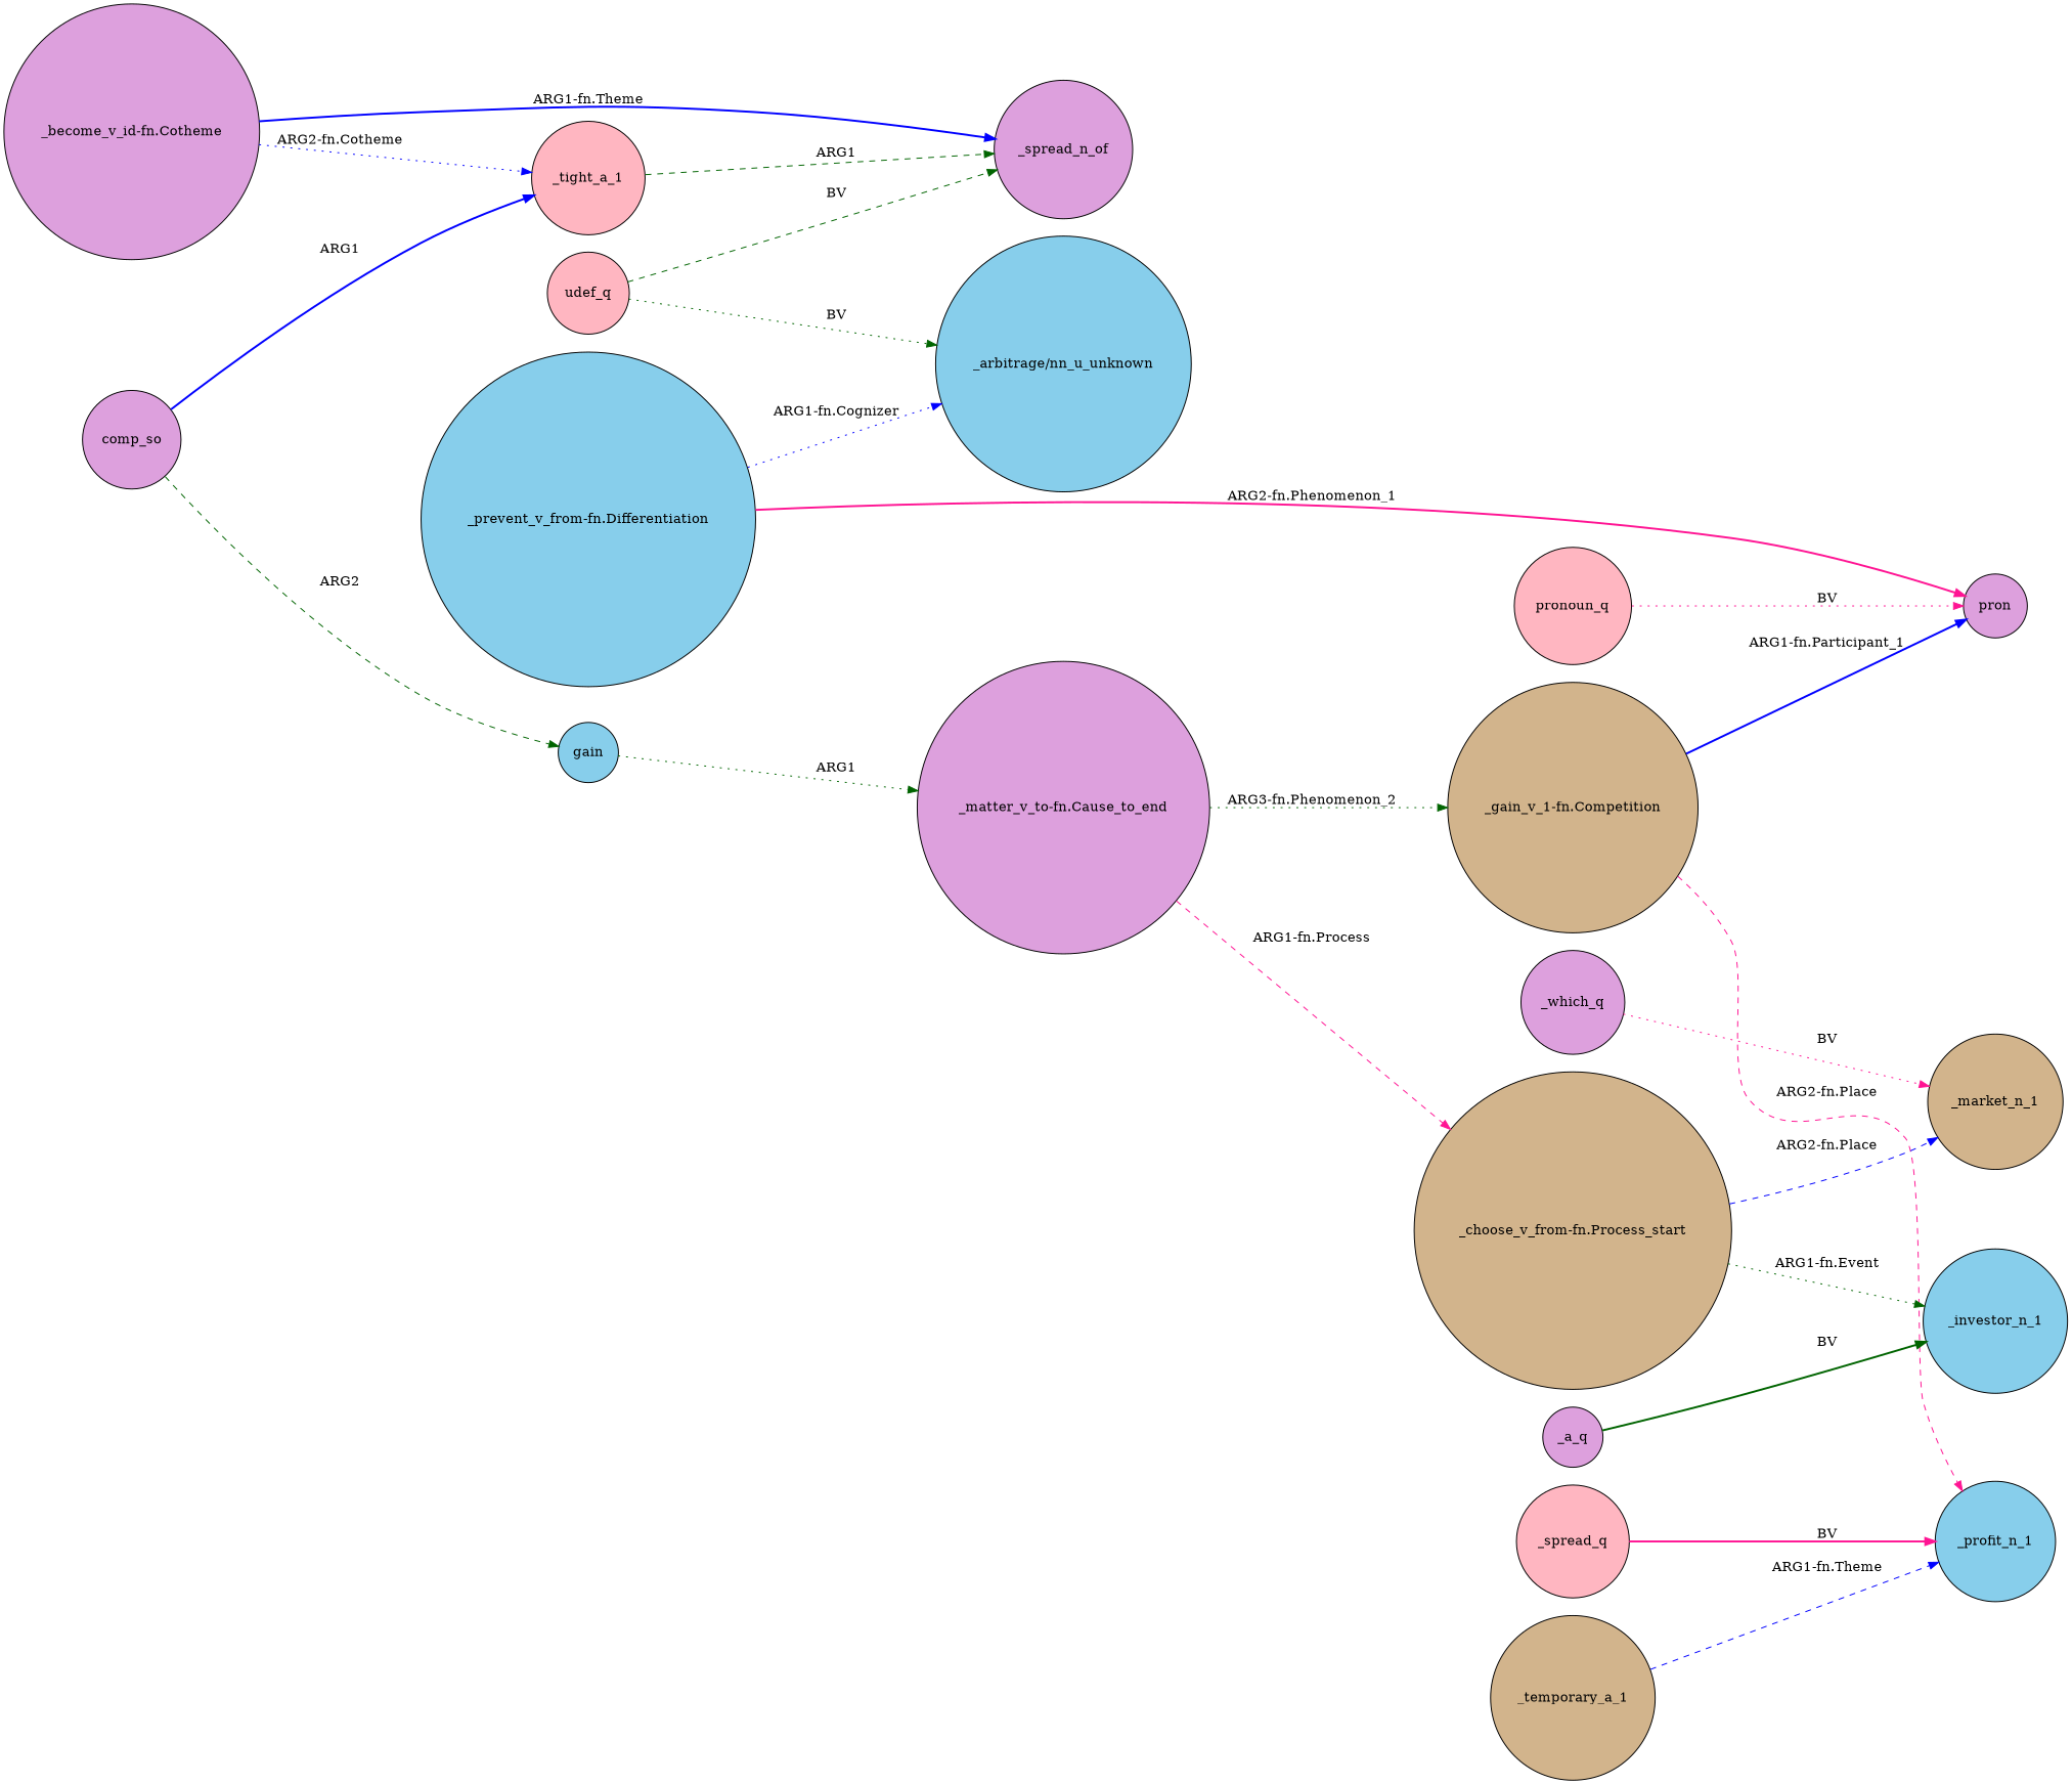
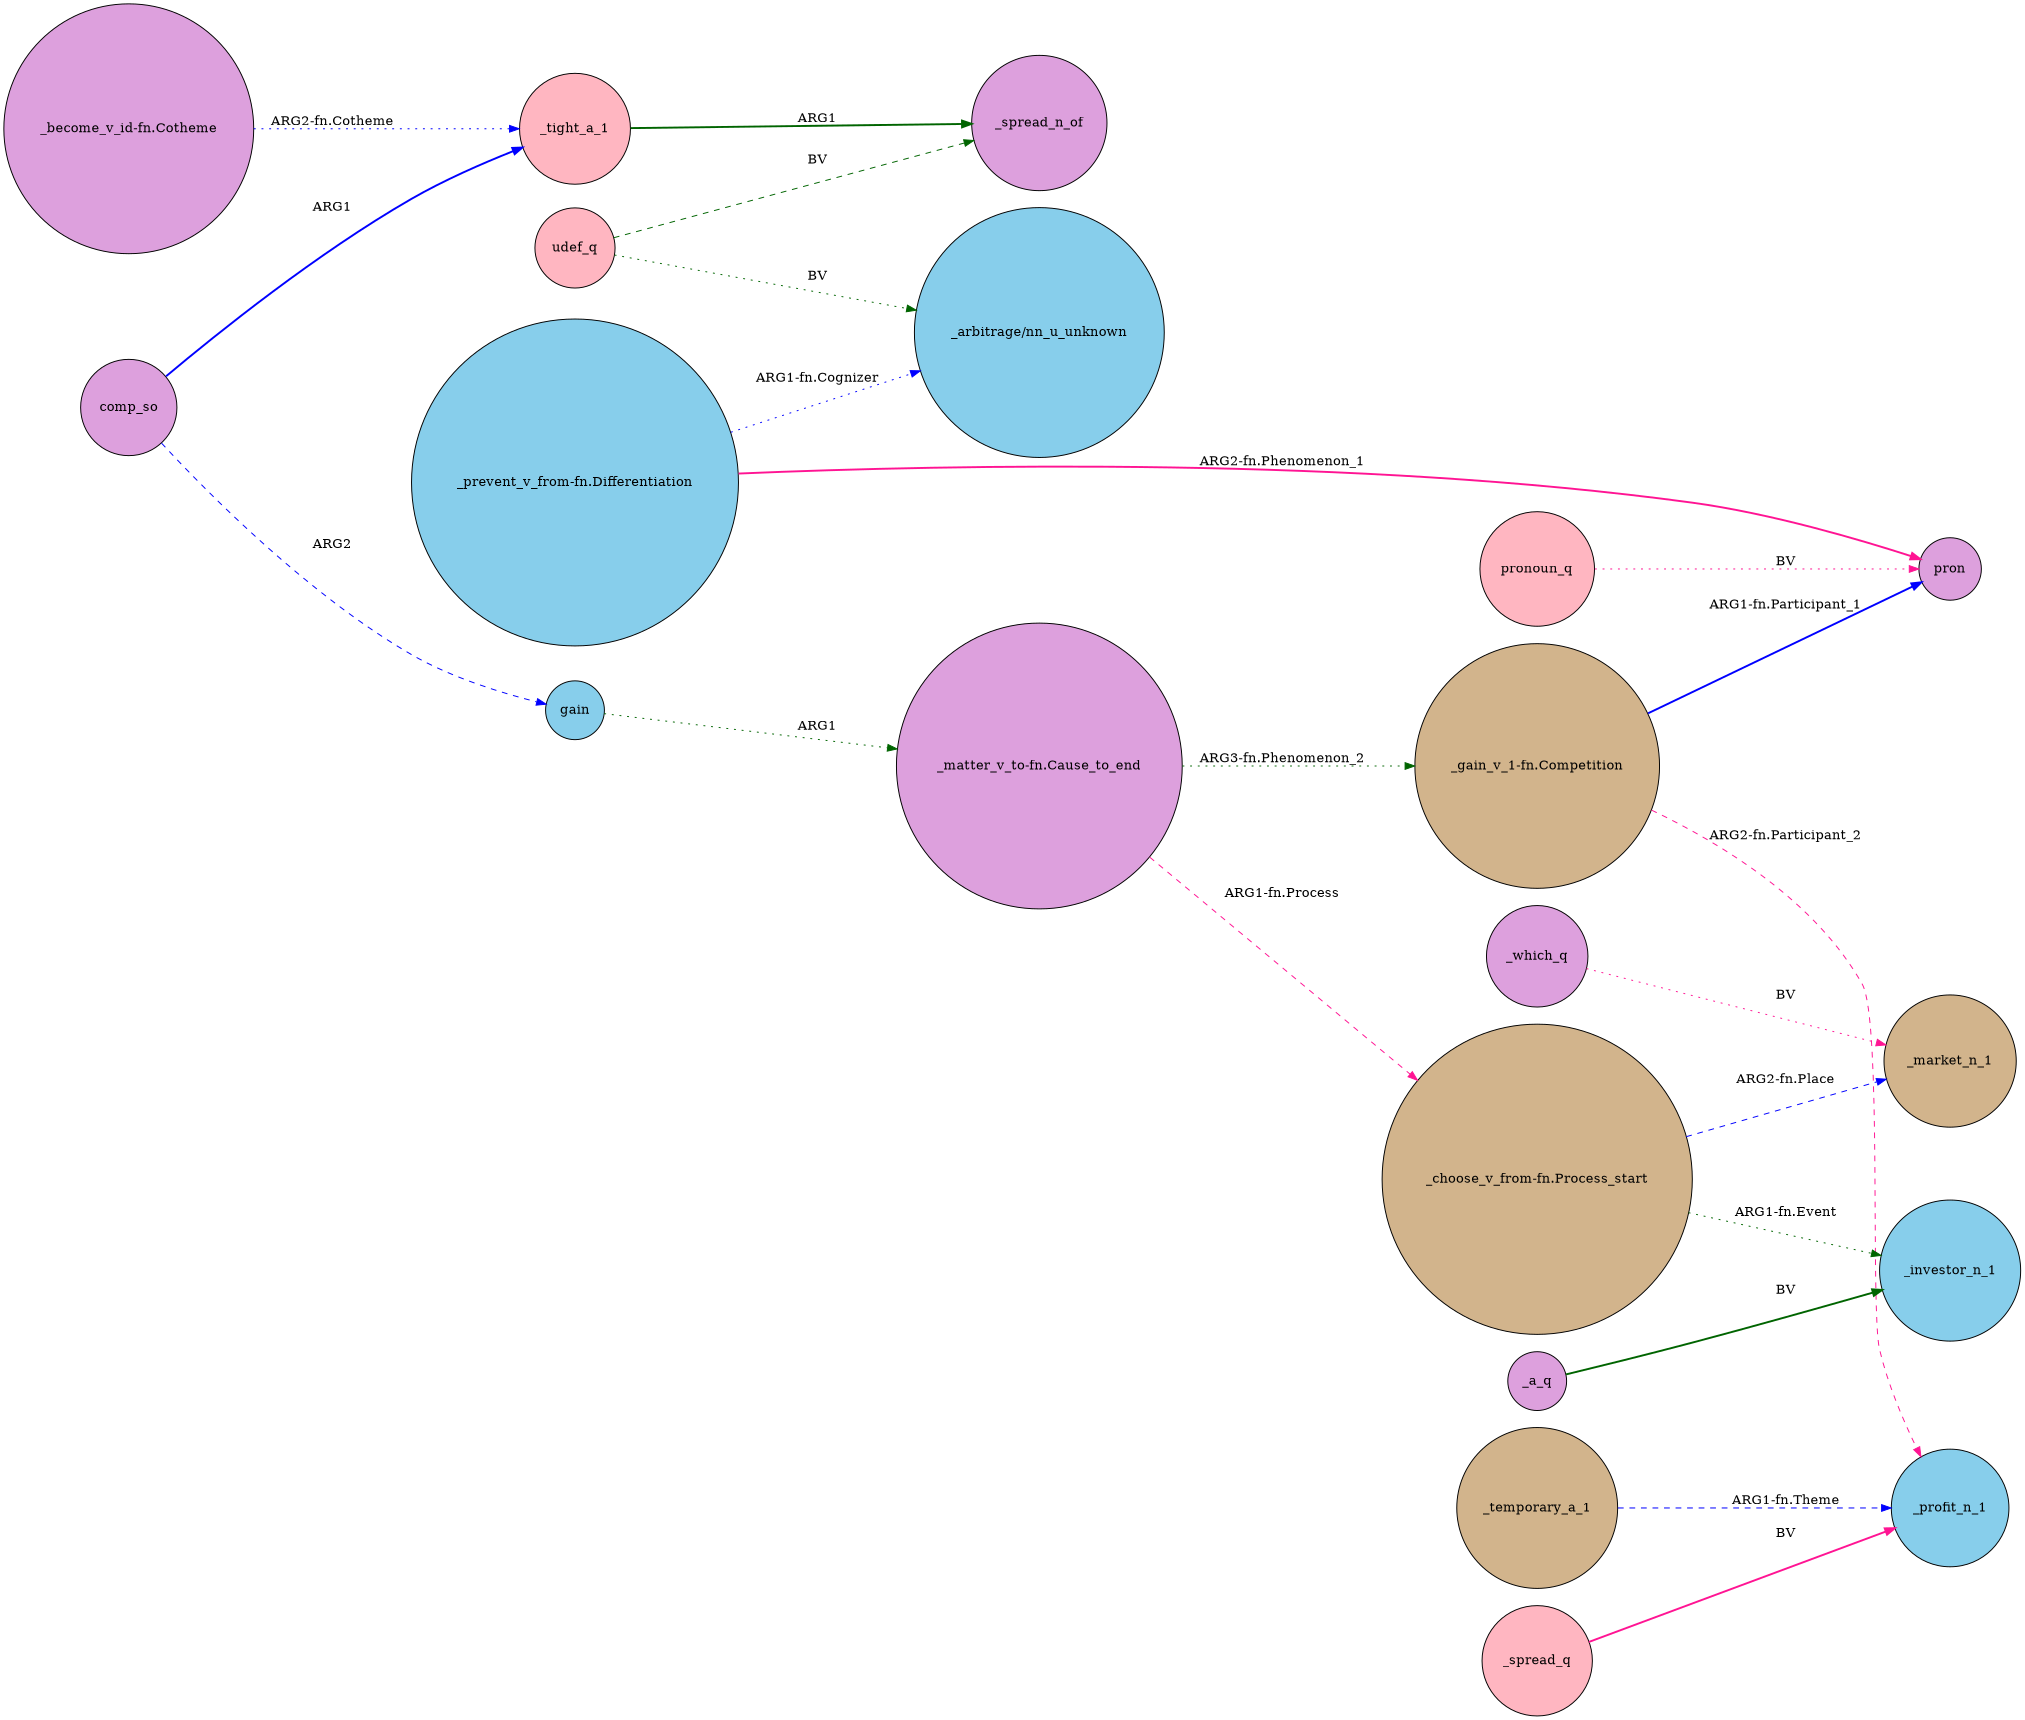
  digraph {
    rankdir=LR
    node [fillcolor=plum shape=circle style=filled]
    edge [color=blue style=dotted]
    udef_q [fillcolor=lightpink]
    _spread_n_of
    "_arbitrage/nn_u_unknown" [fillcolor=skyblue]
    "_become_v_id-fn.Cotheme"
    _tight_a_1 [fillcolor=lightpink]
    comp_so
    n7 [fillcolor=skyblue label=gain]
    "_matter_v_to-fn.Cause_to_end"
    "_gain_v_1-fn.Competition" [fillcolor=tan]
    "_choose_v_from-fn.Process_start" [fillcolor=tan]
    _market_n_1 [fillcolor=tan]
    _which_q
    "_prevent_v_from-fn.Differentiation" [fillcolor=skyblue]
    pron
    _profit_n_1 [fillcolor=skyblue]
    _investor_n_1 [fillcolor=skyblue]
    _a_q
    pronoun_q [fillcolor=lightpink]
    n19 [fillcolor=lightpink label=_spread_q]
    _temporary_a_1 [fillcolor=tan]
    udef_q -> _spread_n_of [color=darkgreen label=BV style=dashed]
    udef_q -> "_arbitrage/nn_u_unknown" [color=darkgreen label=BV]
-   "_become_v_id-fn.Cotheme" -> _spread_n_of [label="ARG1-fn.Theme" style=bold]
    "_become_v_id-fn.Cotheme" -> _tight_a_1 [label="ARG2-fn.Cotheme"]
-   _tight_a_1 -> _spread_n_of [color=darkgreen label=ARG1 style=dashed]
+   _tight_a_1 -> _spread_n_of [color=darkgreen label=ARG1 style=bold]
    comp_so -> _tight_a_1 [label=ARG1 style=bold]
-   comp_so -> n7 [color=darkgreen label=ARG2 style=dashed]
+   comp_so -> n7 [label=ARG2 style=dashed]
    n7 -> "_matter_v_to-fn.Cause_to_end" [color=darkgreen label=ARG1]
    "_matter_v_to-fn.Cause_to_end" -> "_gain_v_1-fn.Competition" [color=darkgreen label="ARG3-fn.Phenomenon_2"]
    "_matter_v_to-fn.Cause_to_end" -> "_choose_v_from-fn.Process_start" [color=deeppink label="ARG1-fn.Process" style=dashed]
    "_gain_v_1-fn.Competition" -> pron [label="ARG1-fn.Participant_1" style=bold]
-   "_gain_v_1-fn.Competition" -> _profit_n_1 [color=deeppink label="ARG2-fn.Place" style=dashed]
+   "_gain_v_1-fn.Competition" -> _profit_n_1 [color=deeppink label="ARG2-fn.Participant_2" style=dashed]
    "_choose_v_from-fn.Process_start" -> _market_n_1 [label="ARG2-fn.Place" style=dashed]
    "_choose_v_from-fn.Process_start" -> _investor_n_1 [color=darkgreen label="ARG1-fn.Event"]
    _which_q -> _market_n_1 [color=deeppink label=BV]
    "_prevent_v_from-fn.Differentiation" -> "_arbitrage/nn_u_unknown" [label="ARG1-fn.Cognizer"]
    "_prevent_v_from-fn.Differentiation" -> pron [color=deeppink label="ARG2-fn.Phenomenon_1" style=bold]
    _a_q -> _investor_n_1 [color=darkgreen label=BV style=bold]
    pronoun_q -> pron [color=deeppink label=BV]
    n19 -> _profit_n_1 [color=deeppink label=BV style=bold]
    _temporary_a_1 -> _profit_n_1 [label="ARG1-fn.Theme" style=dashed]
  }
